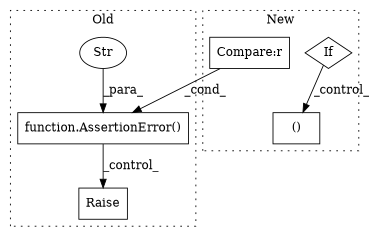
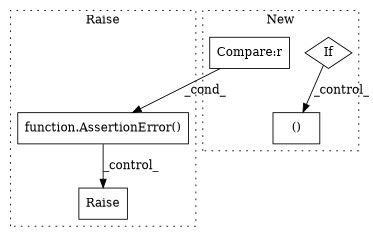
  digraph {
    node [shape=box]
    n1 [a=75 l="15,1" label="function.AssertionError()" s="9131,9209"]
    n2 [a=91 l=6 label=Raise s=9125]
-   n3 [a=66 l=63 label=Str s=9146 shape=ellipse]
    n4 [a=54 l=230 label="()" s=6982]
    n5 [a=96 l=3 label=If s=6801 shape=diamond]
    n6 [a=40 l=25 label="Compare:r" s=6832]
    subgraph cluster_1 {
-     label=Old
+     label=Raise
      style=dotted
      n1
      n2
-     n3
    }
    subgraph cluster_2 {
      label=New
      style=dotted
      n4
      n5
      n6
    }
    n1 -> n2 [label=_control_]
-   n3 -> n1 [label=_para_]
    n5 -> n4 [label=_control_]
    n6 -> n1 [label=_cond_]
  }
